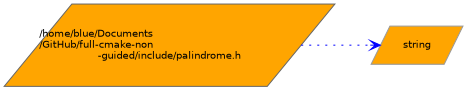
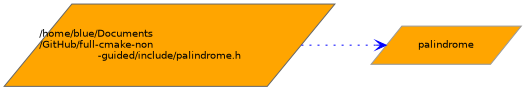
  digraph {
    rankdir=LR
    node [fillcolor=orange fontname=Helvetica fontsize=10 shape=parallelogram style=filled]
    n1 [color=gray40 fontcolor=black height=0.2 label="/home/blue/Documents\l/GitHub/full-cmake-non\l-guided/include/palindrome.h" width=0.4]
-   n2 [color=grey60 height=0.2 label=string width=0.4]
+   n2 [color=grey60 height=0.2 label=palindrome width=0.4]
    n1 -> n2 [color=blue fontname=Helvetica fontsize=10 labelfontname=Helvetica labelfontsize=10 style=dotted arrowhead=vee]
  }
